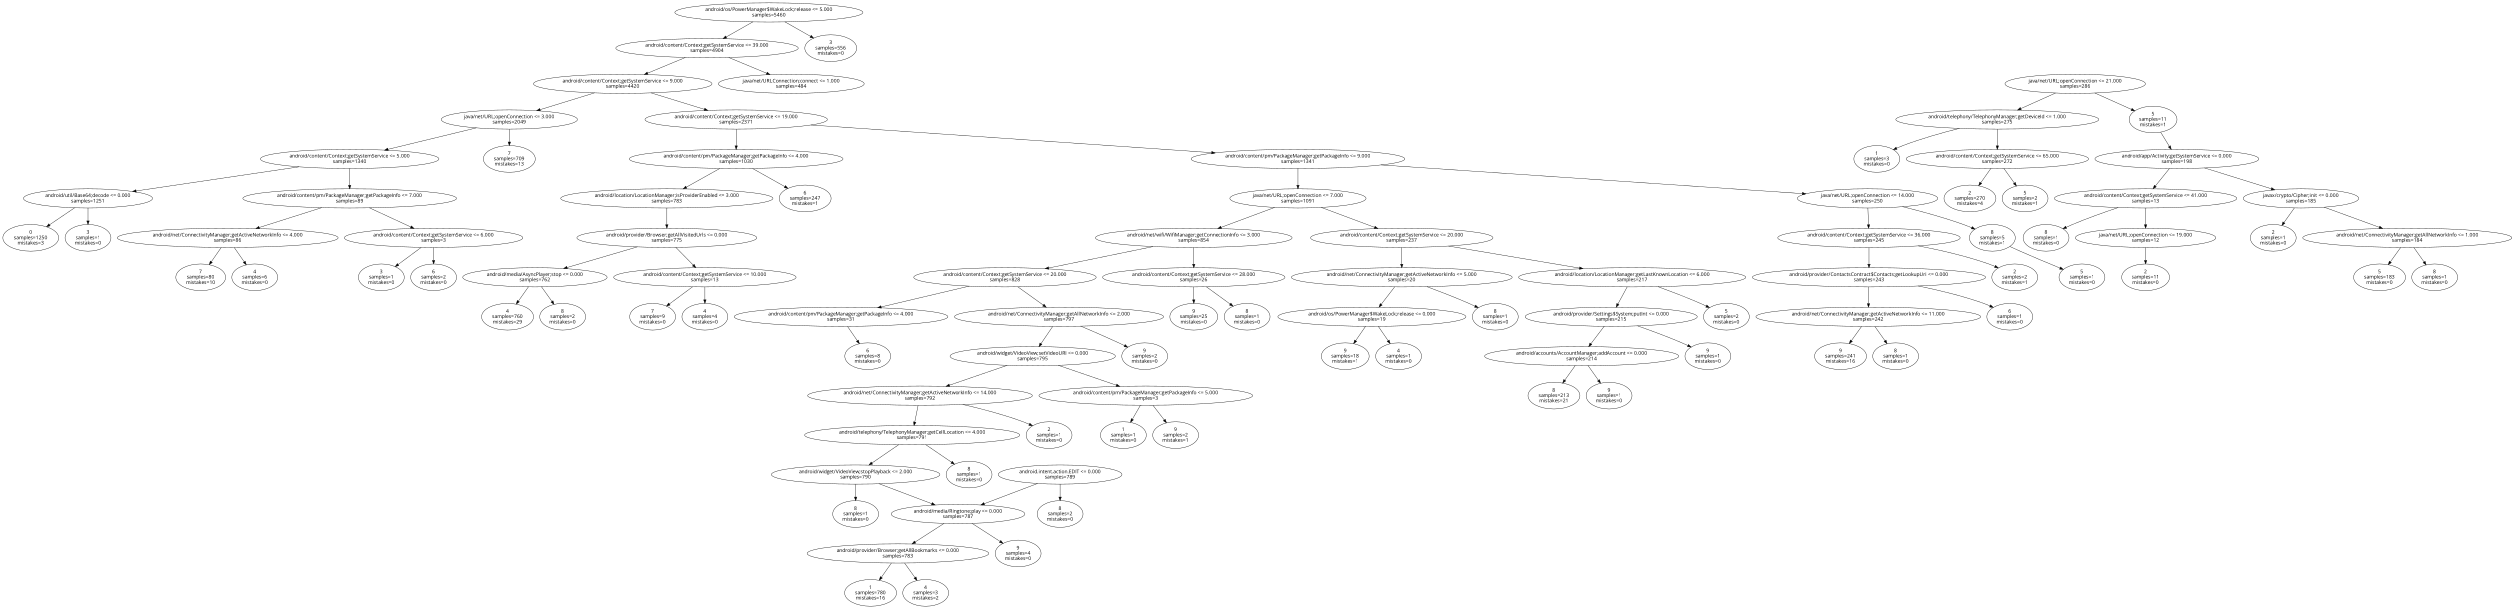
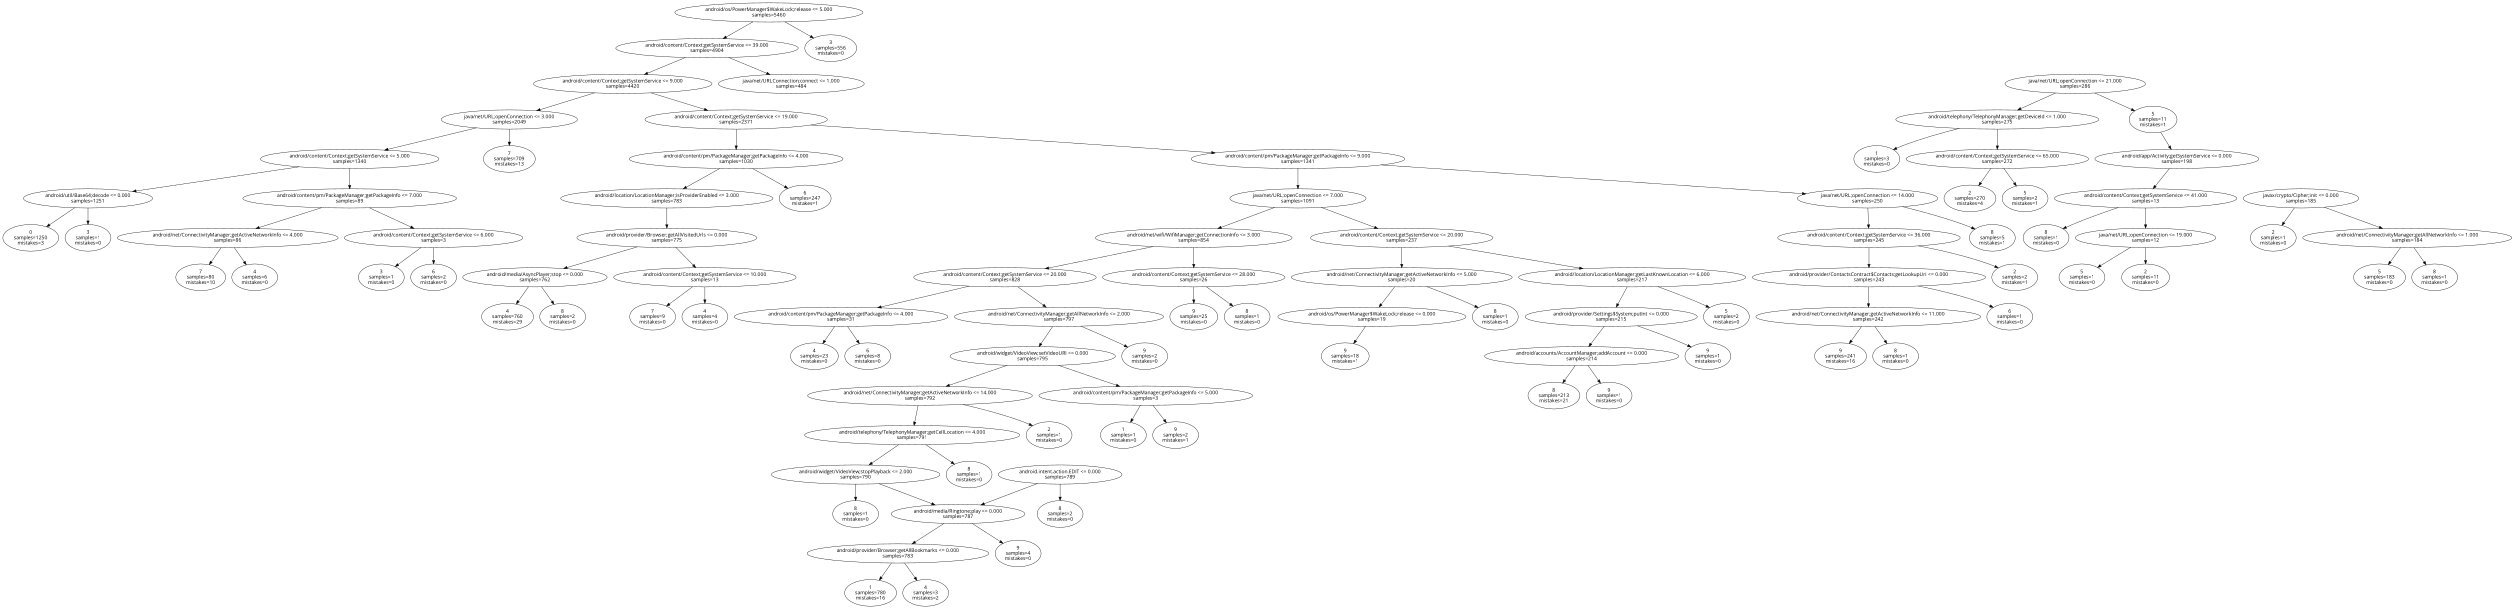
  digraph {
    fontname="Open Sans"
    node [fontname="Open Sans"]
    edge [fontname="Open Sans"]
    n1 [label="android/os/PowerManager$WakeLock;release <= 5.000\nsamples=\5460"]
    n2 [label="android/content/Context;getSystemService <= 39.000\nsamples=\4904"]
    n3 [label="3\nsamples=\556\nmistakes=\0"]
    n4 [label="android/content/Context;getSystemService <= 9.000\nsamples=\4420"]
    n5 [label="java/net/URLConnection;connect <= 1.000\nsamples=\484"]
    n6 [label="java/net/URL;openConnection <= 3.000\nsamples=\2049"]
    n7 [label="android/content/Context;getSystemService <= 19.000\nsamples=\2371"]
    n8 [label="android/content/Context;getSystemService <= 5.000\nsamples=\1340"]
    n9 [label="7\nsamples=\709\nmistakes=\13"]
    n10 [label="android/content/pm/PackageManager;getPackageInfo <= 4.000\nsamples=\1030"]
    n11 [label="android/content/pm/PackageManager;getPackageInfo <= 9.000\nsamples=\1341"]
    n12 [label="java/net/URL;openConnection <= 21.000\nsamples=\286"]
    n13 [label="android/telephony/TelephonyManager;getDeviceId <= 1.000\nsamples=\275"]
    n14 [label="5\nsamples=\11\nmistakes=\1"]
    n15 [label="android/app/Activity;getSystemService <= 0.000\nsamples=\198"]
    n16 [label="android/content/Context;getSystemService <= 41.000\nsamples=\13"]
    n17 [label="javax/crypto/Cipher;init <= 0.000\nsamples=\185"]
    n18 [label="android/util/Base64;decode <= 0.000\nsamples=\1251"]
    n19 [label="android/content/pm/PackageManager;getPackageInfo <= 7.000\nsamples=\89"]
    n20 [label="android/location/LocationManager;isProviderEnabled <= 3.000\nsamples=\783"]
    n21 [label="6\nsamples=\247\nmistakes=\1"]
    n22 [label="java/net/URL;openConnection <= 7.000\nsamples=\1091"]
    n23 [label="java/net/URL;openConnection <= 14.000\nsamples=\250"]
    n24 [label="1\nsamples=\3\nmistakes=\0"]
    n25 [label="android/content/Context;getSystemService <= 65.000\nsamples=\272"]
    n26 [label="8\nsamples=\1\nmistakes=\0"]
    n27 [label="java/net/URL;openConnection <= 19.000\nsamples=\12"]
    n28 [label="2\nsamples=\1\nmistakes=\0"]
    n29 [label="android/net/ConnectivityManager;getAllNetworkInfo <= 1.000\nsamples=\184"]
    n30 [label="0\nsamples=\1250\nmistakes=\3"]
    n31 [label="3\nsamples=\1\nmistakes=\0"]
    n32 [label="android/net/ConnectivityManager;getActiveNetworkInfo <= 4.000\nsamples=\86"]
    n33 [label="android/content/Context;getSystemService <= 6.000\nsamples=\3"]
    n34 [label="android/provider/Browser;getAllVisitedUrls <= 0.000\nsamples=\775"]
    n35 [label="android/net/wifi/WifiManager;getConnectionInfo <= 3.000\nsamples=\854"]
    n36 [label="android/content/Context;getSystemService <= 20.000\nsamples=\237"]
    n37 [label="android/content/Context;getSystemService <= 36.000\nsamples=\245"]
    n38 [label="8\nsamples=\5\nmistakes=\1"]
    n39 [label="2\nsamples=\270\nmistakes=\4"]
    n40 [label="5\nsamples=\2\nmistakes=\1"]
    n41 [label="2\nsamples=\11\nmistakes=\0"]
    n42 [label="5\nsamples=\1\nmistakes=\0"]
    n43 [label="5\nsamples=\183\nmistakes=\0"]
    n44 [label="8\nsamples=\1\nmistakes=\0"]
    n45 [label="7\nsamples=\80\nmistakes=\10"]
    n46 [label="4\nsamples=\6\nmistakes=\0"]
    n47 [label="3\nsamples=\1\nmistakes=\0"]
    n48 [label="6\nsamples=\2\nmistakes=\0"]
    n49 [label="android/media/AsyncPlayer;stop <= 0.000\nsamples=\762"]
    n50 [label="android/content/Context;getSystemService <= 10.000\nsamples=\13"]
    n51 [label="android/content/Context;getSystemService <= 20.000\nsamples=\828"]
    n52 [label="android/content/Context;getSystemService <= 28.000\nsamples=\26"]
    n53 [label="android/net/ConnectivityManager;getActiveNetworkInfo <= 5.000\nsamples=\20"]
    n54 [label="android/location/LocationManager;getLastKnownLocation <= 6.000\nsamples=\217"]
    n55 [label="android/provider/ContactsContract$Contacts;getLookupUri <= 0.000\nsamples=\243"]
    n56 [label="2\nsamples=\2\nmistakes=\1"]
    n57 [label="4\nsamples=\760\nmistakes=\29"]
    n58 [label="8\nsamples=\2\nmistakes=\0"]
    n59 [label="7\nsamples=\9\nmistakes=\0"]
    n60 [label="4\nsamples=\4\nmistakes=\0"]
    n61 [label="android/content/pm/PackageManager;getPackageInfo <= 4.000\nsamples=\31"]
    n62 [label="android/net/ConnectivityManager;getAllNetworkInfo <= 2.000\nsamples=\797"]
    n63 [label="9\nsamples=\25\nmistakes=\0"]
    n64 [label="8\nsamples=\1\nmistakes=\0"]
    n65 [label="android/os/PowerManager$WakeLock;release <= 0.000\nsamples=\19"]
    n66 [label="8\nsamples=\1\nmistakes=\0"]
    n67 [label="android/provider/Settings$System;putInt <= 0.000\nsamples=\215"]
    n68 [label="5\nsamples=\2\nmistakes=\0"]
    n69 [label="android/net/ConnectivityManager;getActiveNetworkInfo <= 11.000\nsamples=\242"]
    n70 [label="6\nsamples=\1\nmistakes=\0"]
+   n71 [label="4\nsamples=\23\nmistakes=\0"]
    n72 [label="6\nsamples=\8\nmistakes=\0"]
    n73 [label="android/widget/VideoView;setVideoURI <= 0.000\nsamples=\795"]
    n74 [label="9\nsamples=\2\nmistakes=\0"]
    n75 [label="9\nsamples=\18\nmistakes=\1"]
-   n76 [label="4\nsamples=\1\nmistakes=\0"]
    n77 [label="android/accounts/AccountManager;addAccount <= 0.000\nsamples=\214"]
    n78 [label="9\nsamples=\1\nmistakes=\0"]
    n79 [label="9\nsamples=\241\nmistakes=\16"]
    n80 [label="8\nsamples=\1\nmistakes=\0"]
    n81 [label="android/net/ConnectivityManager;getActiveNetworkInfo <= 14.000\nsamples=\792"]
    n82 [label="android/content/pm/PackageManager;getPackageInfo <= 5.000\nsamples=\3"]
    n83 [label="8\nsamples=\213\nmistakes=\21"]
    n84 [label="9\nsamples=\1\nmistakes=\0"]
    n85 [label="android/telephony/TelephonyManager;getCellLocation <= 4.000\nsamples=\791"]
    n86 [label="2\nsamples=\1\nmistakes=\0"]
    n87 [label="1\nsamples=\1\nmistakes=\0"]
    n88 [label="9\nsamples=\2\nmistakes=\1"]
    n89 [label="android/widget/VideoView;stopPlayback <= 2.000\nsamples=\790"]
    n90 [label="8\nsamples=\1\nmistakes=\0"]
    n91 [label="8\nsamples=\1\nmistakes=\0"]
    n92 [label="android/media/Ringtone;play <= 0.000\nsamples=\787"]
    n93 [label="android.intent.action.EDIT <= 0.000\nsamples=\789"]
    n94 [label="8\nsamples=\2\nmistakes=\0"]
    n95 [label="android/provider/Browser;getAllBookmarks <= 0.000\nsamples=\783"]
    n96 [label="9\nsamples=\4\nmistakes=\0"]
    n97 [label="1\nsamples=\780\nmistakes=\16"]
    n98 [label="4\nsamples=\3\nmistakes=\2"]
    n1 -> n2
    n1 -> n3
    n2 -> n4
    n2 -> n5
    n4 -> n6
    n4 -> n7
    n6 -> n8
    n6 -> n9
    n7 -> n10
    n7 -> n11
    n8 -> n18
    n8 -> n19
    n10 -> n20
    n10 -> n21
    n11 -> n22
    n11 -> n23
    n12 -> n13
    n12 -> n14
    n13 -> n24
    n13 -> n25
    n14 -> n15
    n15 -> n16
-   n15 -> n17
    n16 -> n26
    n16 -> n27
    n17 -> n28
    n17 -> n29
    n18 -> n30
    n18 -> n31
    n19 -> n32
    n19 -> n33
    n20 -> n34
    n22 -> n35
    n22 -> n36
    n23 -> n37
    n23 -> n38
    n25 -> n39
    n25 -> n40
    n27 -> n41
-   n38 -> n42
+   n27 -> n42
    n29 -> n43
    n29 -> n44
    n32 -> n45
    n32 -> n46
    n33 -> n47
    n33 -> n48
    n34 -> n49
    n34 -> n50
    n35 -> n51
    n35 -> n52
    n36 -> n53
    n36 -> n54
    n37 -> n55
    n37 -> n56
    n49 -> n57
    n49 -> n58
    n50 -> n59
    n50 -> n60
    n51 -> n61
    n51 -> n62
    n52 -> n63
    n52 -> n64
    n53 -> n65
    n53 -> n66
    n54 -> n67
    n54 -> n68
    n55 -> n69
    n55 -> n70
+   n61 -> n71
    n61 -> n72
    n62 -> n73
    n62 -> n74
    n65 -> n75
-   n65 -> n76
    n67 -> n77
    n67 -> n78
    n69 -> n79
    n69 -> n80
    n73 -> n81
    n73 -> n82
    n77 -> n83
    n77 -> n84
    n81 -> n85
    n81 -> n86
    n82 -> n87
    n82 -> n88
    n85 -> n89
    n85 -> n90
    n89 -> n91
    n89 -> n92
    n92 -> n95
    n92 -> n96
    n93 -> n92
    n93 -> n94
    n95 -> n97
    n95 -> n98
  }
